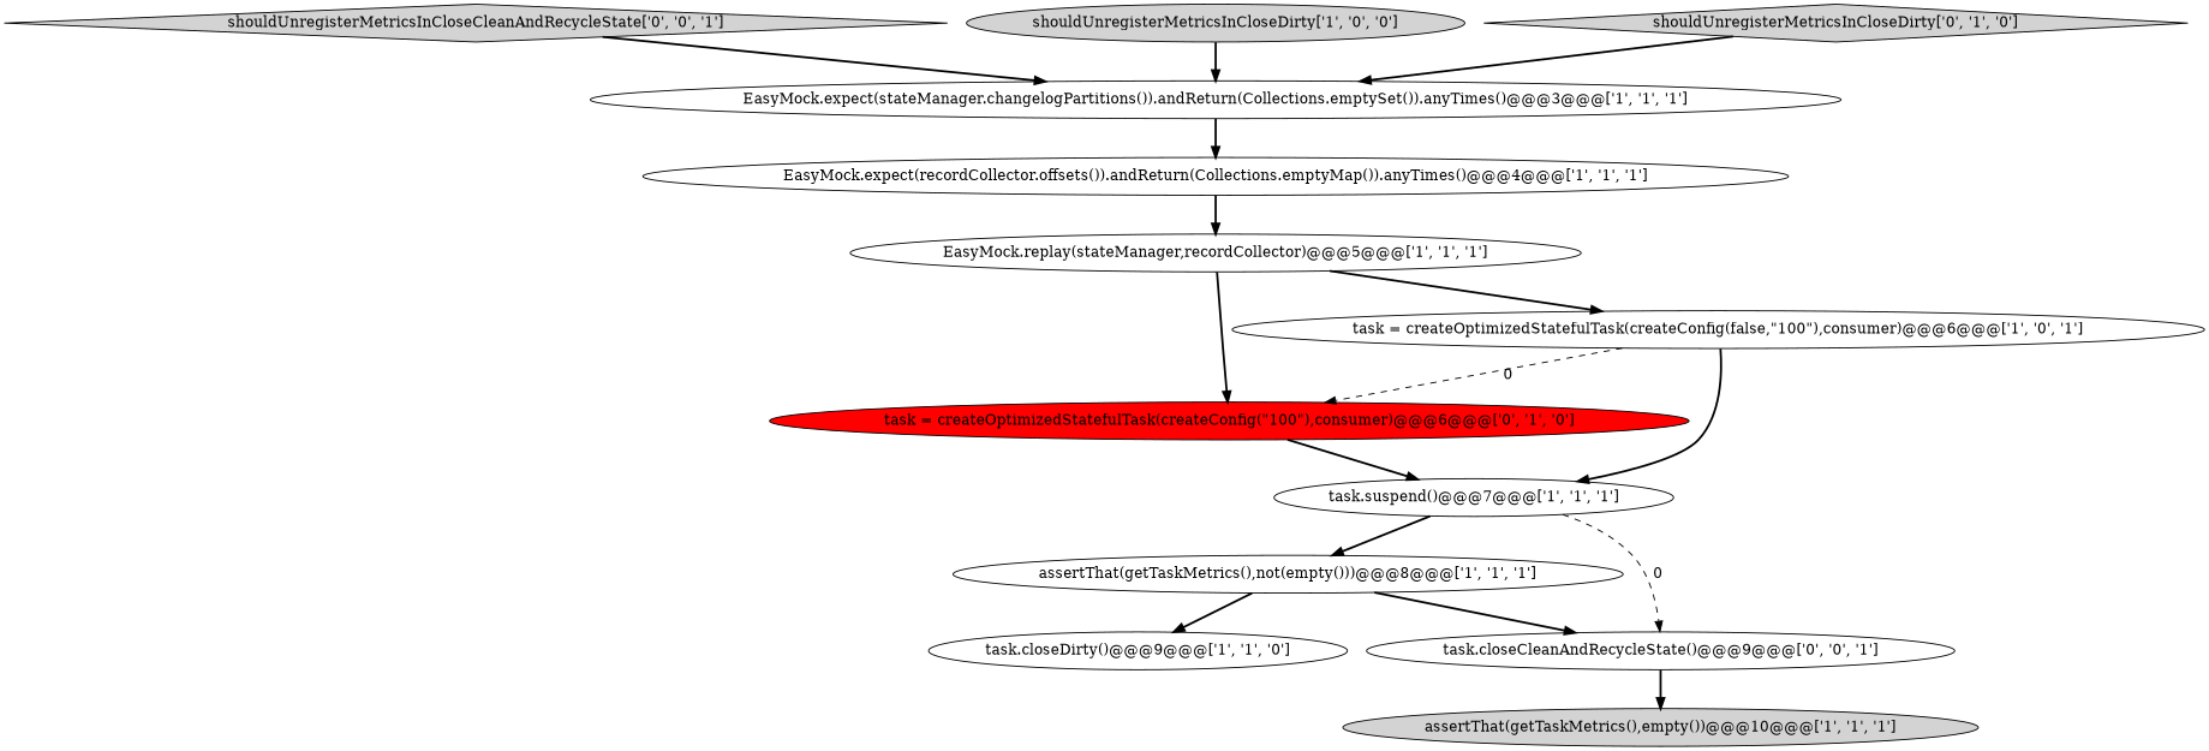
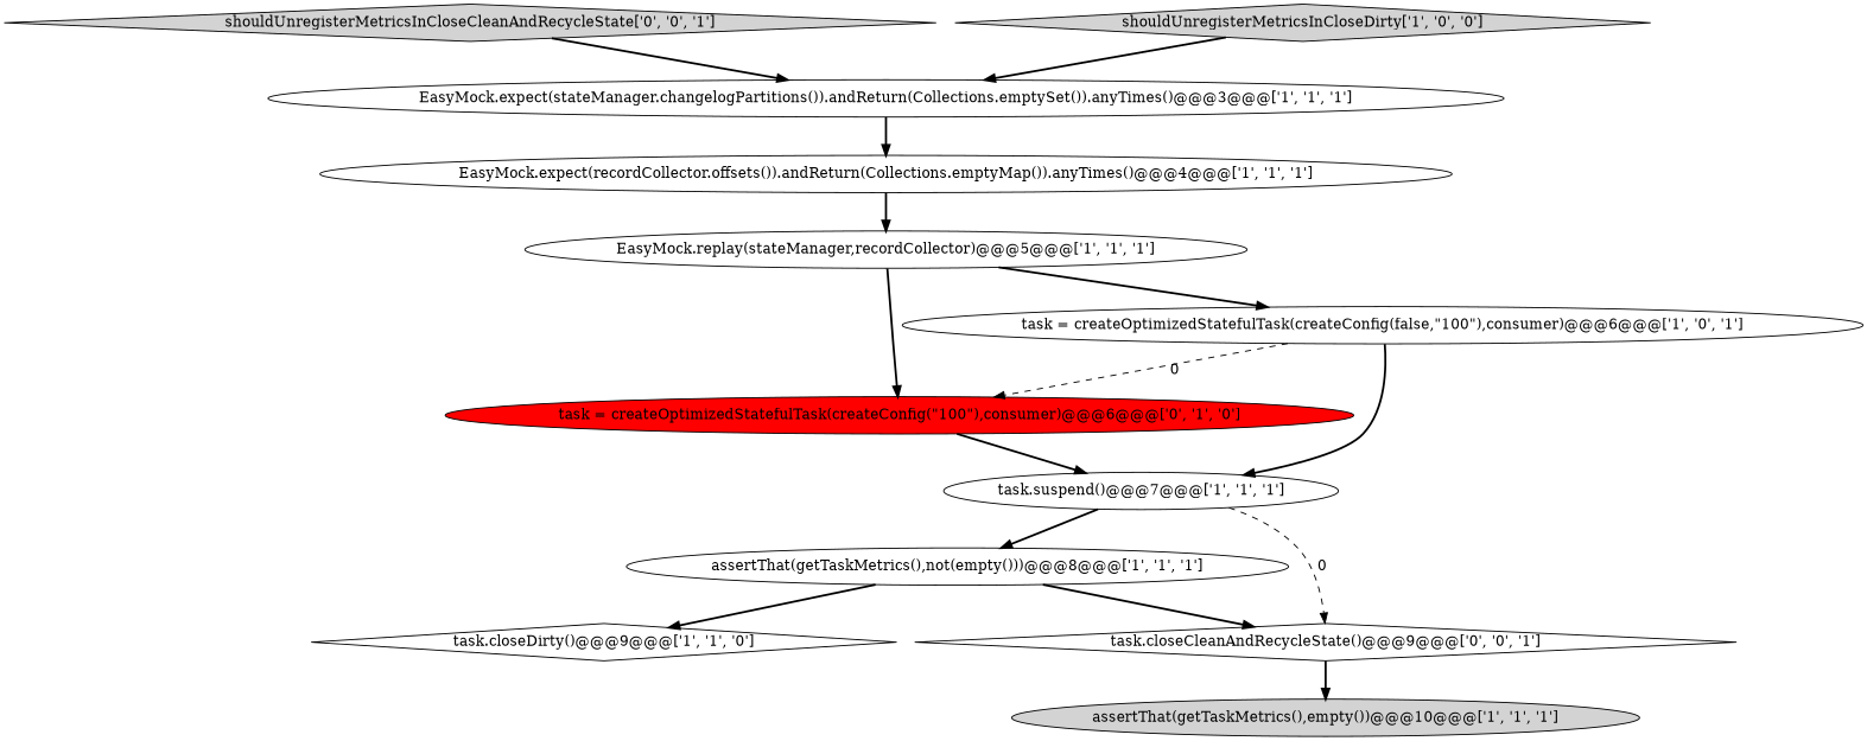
  digraph {
    fontname="DejaVu Serif"
    node [fillcolor=white fontname="DejaVu Serif" shape=ellipse style=filled]
    edge [fontname="DejaVu Serif" style=bold]
    n1 [label="assertThat(getTaskMetrics(),not(empty()))@@@8@@@['1', '1', '1']"]
-   n2 [label="task.closeDirty()@@@9@@@['1', '1', '0']"]
-   n3 [label="task.closeCleanAndRecycleState()@@@9@@@['0', '0', '1']"]
+   n2 [label="task.closeDirty()@@@9@@@['1', '1', '0']" shape=diamond]
+   n3 [label="task.closeCleanAndRecycleState()@@@9@@@['0', '0', '1']" shape=diamond]
    n4 [fillcolor=lightgray label="assertThat(getTaskMetrics(),empty())@@@10@@@['1', '1', '1']"]
    n5 [label="task.suspend()@@@7@@@['1', '1', '1']"]
    n6 [fillcolor=lightgray label="shouldUnregisterMetricsInCloseCleanAndRecycleState['0', '0', '1']" shape=diamond]
    n7 [label="EasyMock.expect(stateManager.changelogPartitions()).andReturn(Collections.emptySet()).anyTimes()@@@3@@@['1', '1', '1']"]
    n8 [label="EasyMock.expect(recordCollector.offsets()).andReturn(Collections.emptyMap()).anyTimes()@@@4@@@['1', '1', '1']"]
    n9 [label="EasyMock.replay(stateManager,recordCollector)@@@5@@@['1', '1', '1']"]
    n10 [fillcolor=red label="task = createOptimizedStatefulTask(createConfig(\"100\"),consumer)@@@6@@@['0', '1', '0']"]
    n11 [label="task = createOptimizedStatefulTask(createConfig(false,\"100\"),consumer)@@@6@@@['1', '0', '1']"]
-   n12 [fillcolor=lightgray label="shouldUnregisterMetricsInCloseDirty['1', '0', '0']"]
-   n13 [fillcolor=lightgray label="shouldUnregisterMetricsInCloseDirty['0', '1', '0']" shape=diamond]
+   n12 [fillcolor=lightgray label="shouldUnregisterMetricsInCloseDirty['1', '0', '0']" shape=diamond]
    n1 -> n2
    n1 -> n3
    n3 -> n4
    n5 -> n1
    n5 -> n3 [label=0 style=dashed]
    n6 -> n7
    n7 -> n8
    n8 -> n9
    n9 -> n10
    n9 -> n11
    n10 -> n5
    n11 -> n5
    n11 -> n10 [label=0 style=dashed]
    n12 -> n7
-   n13 -> n7
  }
